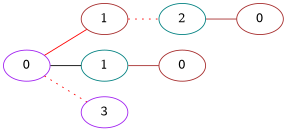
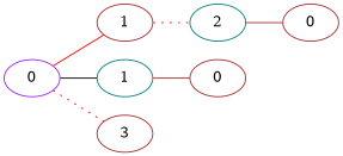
  graph {
    rankdir=LR
    node [color=brown]
    edge [color=red]
    n1 [label=0 color=purple]
    n2 [label=1]
    n3 [label=1 color=teal]
-   n4 [label=3 color=purple]
+   n4 [label=3]
    n5 [label=2 color=teal]
    n6 [label=0]
    n7 [label=0]
    n1 -- n2
    n1 -- n3 [color=black]
    n1 -- n4 [style=dotted]
    n2 -- n5 [style=dotted]
    n3 -- n7 [color=brown]
    n5 -- n6 [color=brown]
  }
